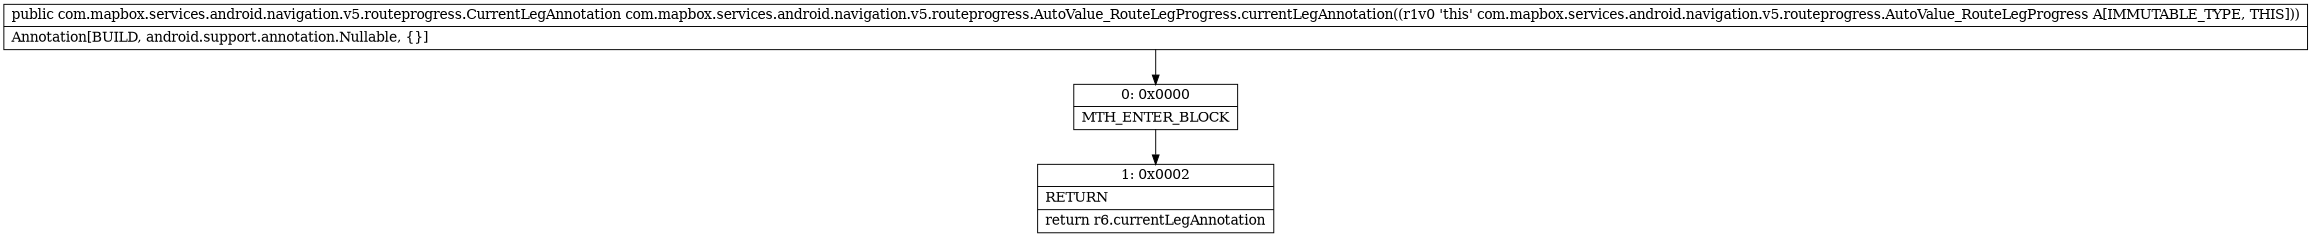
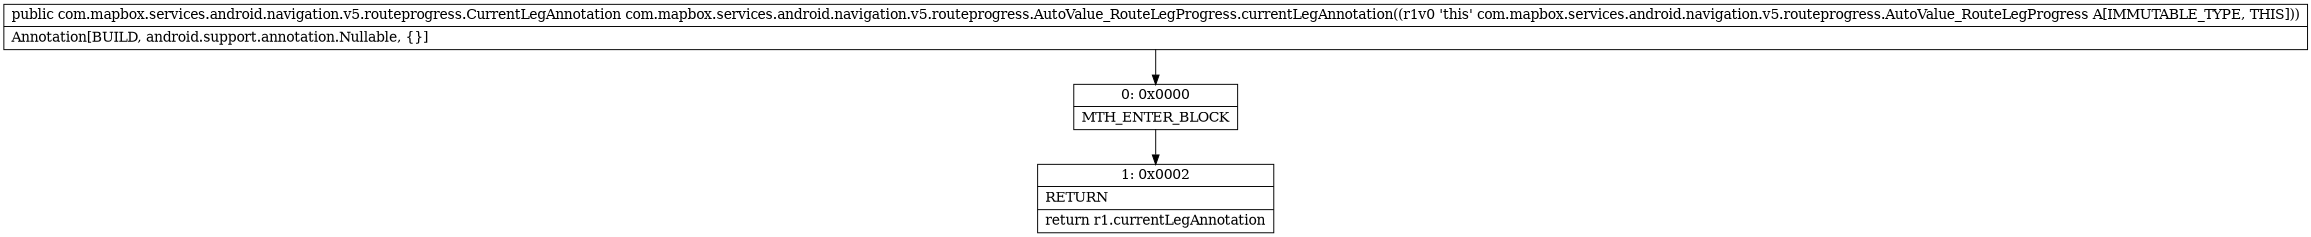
  digraph {
    node [shape=record]
    n1 [label="{0\:\ 0x0000|MTH_ENTER_BLOCK\l}"]
-   n2 [label="{1\:\ 0x0002|RETURN\l|return r6.currentLegAnnotation\l}"]
+   n2 [label="{1\:\ 0x0002|RETURN\l|return r1.currentLegAnnotation\l}"]
    n3 [label="{public com.mapbox.services.android.navigation.v5.routeprogress.CurrentLegAnnotation com.mapbox.services.android.navigation.v5.routeprogress.AutoValue_RouteLegProgress.currentLegAnnotation((r1v0 'this' com.mapbox.services.android.navigation.v5.routeprogress.AutoValue_RouteLegProgress A[IMMUTABLE_TYPE, THIS]))  | Annotation[BUILD, android.support.annotation.Nullable, \{\}]\l}"]
    n1 -> n2
    n3 -> n1
  }
